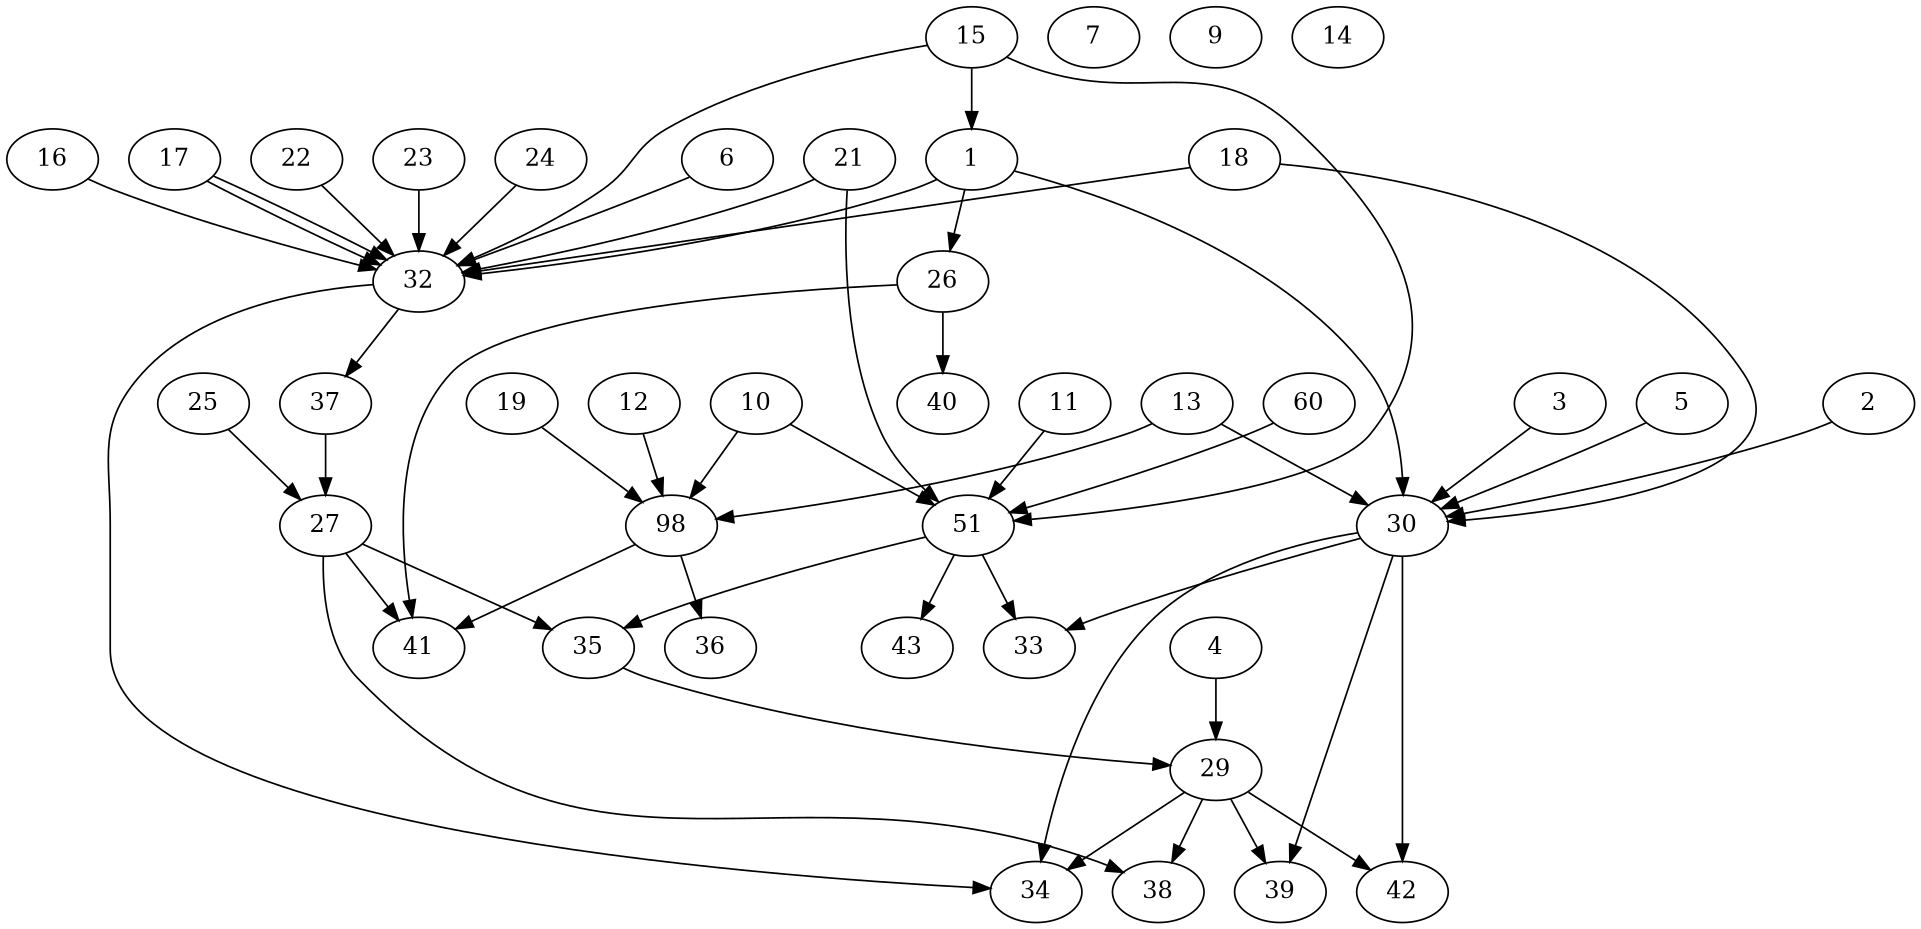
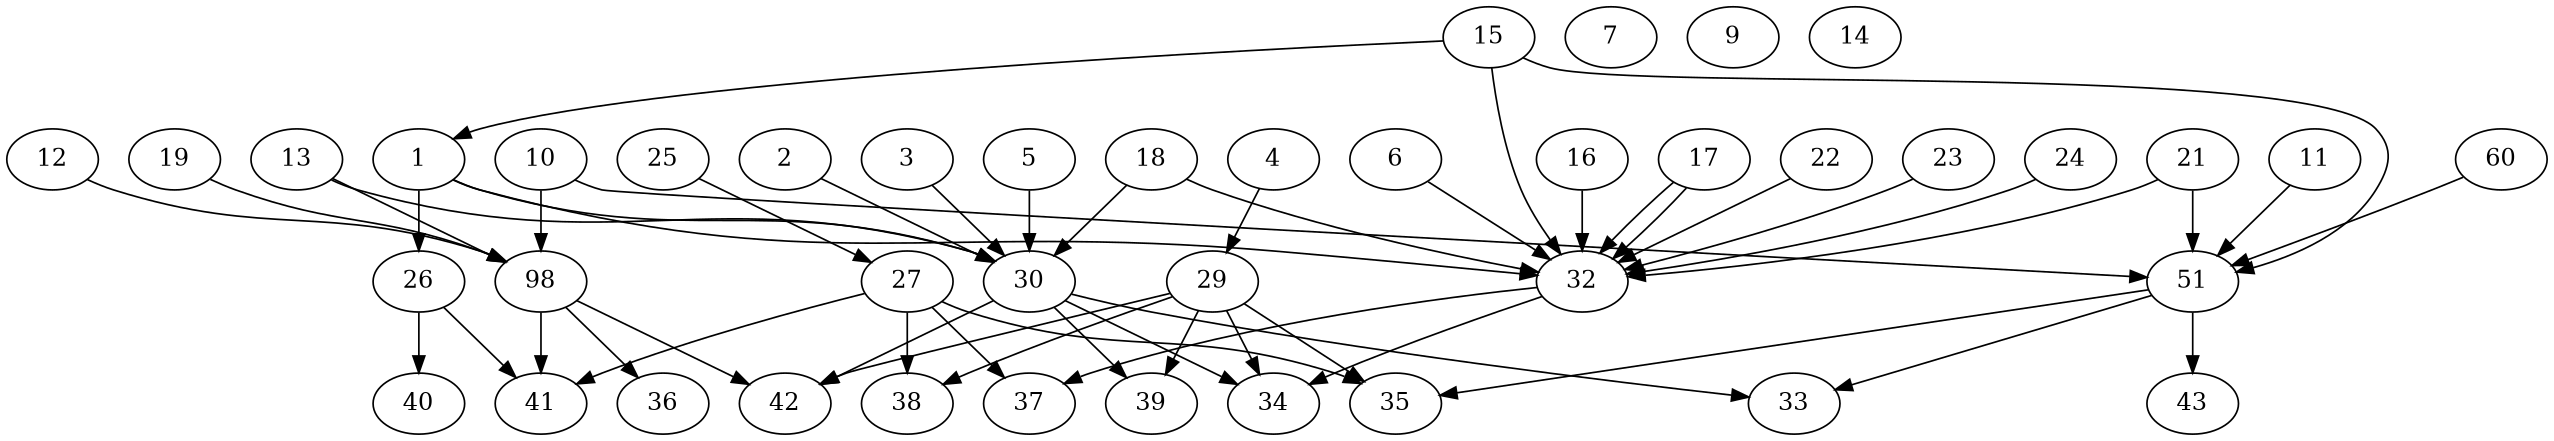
  digraph {
    node [alpha=0.05]
    1 [alpha=0.11 expect_size=7047087254828985344]
    26 [alpha=0.02 expect_size=3644150787248320512]
    30 [alpha=0.14 expect_size=5587225460615088]
    32 [alpha=0.02 expect_size=305425055272006582272]
    40 [alpha=0.17 expect_size=1047787234211186944]
    41 [alpha=0.04 expect_size=1769804655258243328]
    42 [alpha=0.16 expect_size=92614821019069504]
    34 [alpha=0.03 expect_size=28718351768765392]
    39 [alpha=0.17 expect_size=6459206077786468352]
    33 [alpha=0.00 expect_size=919899531741683840]
    37 [alpha=0.15 expect_size=56813924128221384]
    2 [alpha=0.12 expect_size=9407226313648347136]
    3 [alpha=0.14 expect_size=18237125445079164]
    4 [expect_size=2078903484377114880]
    29 [alpha=0.13 expect_size=5542229810700236095488]
    35 [alpha=0.10 expect_size=10429301073535682]
    38 [alpha=0.07 expect_size=15531180711001936]
    5 [alpha=0.19 expect_size=14063562686598939148288]
    6 [alpha=0.19 expect_size=1083273217735249536]
    7 [alpha=0.18 expect_size=40266378304563128]
    9 [expect_size=16549198674607452]
    10 [expect_size=55057083838963664]
    n23 [expect_size=340299445346380992 label=98]
    n24 [alpha=0.15 expect_size=6630552697348555776 label=51]
    36 [alpha=0.19 expect_size=1788663475522420480]
    43 [alpha=0.09 expect_size=412439089133168192]
    11 [alpha=0.17 expect_size=1973042854182587990016]
    12 [expect_size=18599602430034944]
    13 [alpha=0.12 expect_size=263493908796658417664]
    14 [alpha=0.03 expect_size=31273117889702000]
    15 [alpha=0.11 expect_size=65924902134399248]
    16 [alpha=0.10 expect_size=6382817637413784]
    17 [alpha=0.09 expect_size=52320520761572624]
    18 [alpha=0.19 expect_size=4387754622817648246784]
    19 [alpha=0.18 expect_size=76790675560761472]
    n36 [alpha=0.01 expect_size=11237984634346313728 label=60]
    21 [alpha=0.08 expect_size=214232380701863808]
    22 [alpha=0.15 expect_size=105052336365357264]
    23 [alpha=0.13 expect_size=69088452954434592]
    24 [alpha=0.09 expect_size=16213155119046487703552]
    25 [alpha=0.10 expect_size=11886185724661426176]
    27 [expect_size=1440586334033550508032]
    1 -> 26
    1 -> 30
    1 -> 32
    26 -> 40
    26 -> 41
    30 -> 42
    30 -> 34
    30 -> 39
    30 -> 33
    32 -> 34
    32 -> 37
    2 -> 30
    3 -> 30
    4 -> 29
    29 -> 42
    29 -> 34
    29 -> 39
-   35 -> 29
+   29 -> 35
    29 -> 38
    5 -> 30
    6 -> 32
    10 -> n23
    10 -> n24
    n23 -> 41
+   n23 -> 42
    n23 -> 36
    n24 -> 33
    n24 -> 35
    n24 -> 43
    11 -> n24
    12 -> n23
    13 -> 30
    13 -> n23
    15 -> 1
    15 -> 32
    15 -> n24
    16 -> 32
    17 -> 32
    17 -> 32
    18 -> 30
    18 -> 32
    19 -> n23
    n36 -> n24
    21 -> 32
    21 -> n24
    22 -> 32
    23 -> 32
    24 -> 32
    25 -> 27
    27 -> 41
-   37 -> 27
+   27 -> 37
    27 -> 35
    27 -> 38
  }
